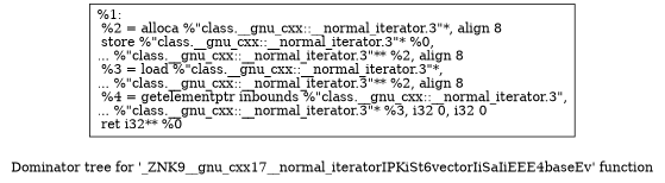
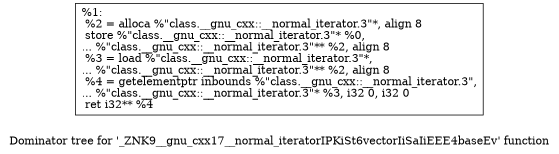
  digraph {
    label="Dominator tree for '_ZNK9__gnu_cxx17__normal_iteratorIPKiSt6vectorIiSaIiEEE4baseEv' function"
-   n1 [label="{%1:\l  %2 = alloca %\"class.__gnu_cxx::__normal_iterator.3\"*, align 8\l  store %\"class.__gnu_cxx::__normal_iterator.3\"* %0,\l... %\"class.__gnu_cxx::__normal_iterator.3\"** %2, align 8\l  %3 = load %\"class.__gnu_cxx::__normal_iterator.3\"*,\l... %\"class.__gnu_cxx::__normal_iterator.3\"** %2, align 8\l  %4 = getelementptr inbounds %\"class.__gnu_cxx::__normal_iterator.3\",\l... %\"class.__gnu_cxx::__normal_iterator.3\"* %3, i32 0, i32 0\l  ret i32** %0\l}" shape=record]
+   n1 [label="{%1:\l  %2 = alloca %\"class.__gnu_cxx::__normal_iterator.3\"*, align 8\l  store %\"class.__gnu_cxx::__normal_iterator.3\"* %0,\l... %\"class.__gnu_cxx::__normal_iterator.3\"** %2, align 8\l  %3 = load %\"class.__gnu_cxx::__normal_iterator.3\"*,\l... %\"class.__gnu_cxx::__normal_iterator.3\"** %2, align 8\l  %4 = getelementptr inbounds %\"class.__gnu_cxx::__normal_iterator.3\",\l... %\"class.__gnu_cxx::__normal_iterator.3\"* %3, i32 0, i32 0\l  ret i32** %4\l}" shape=record]
  }
